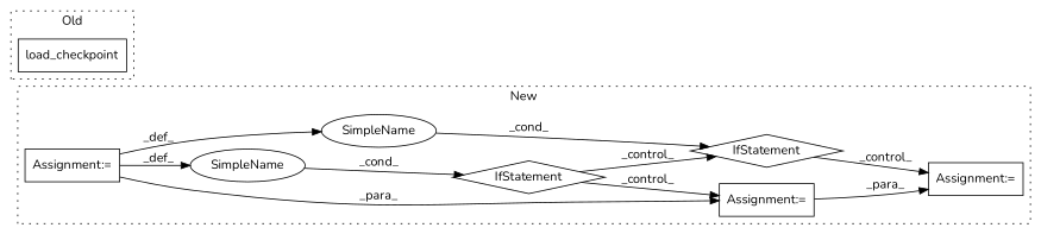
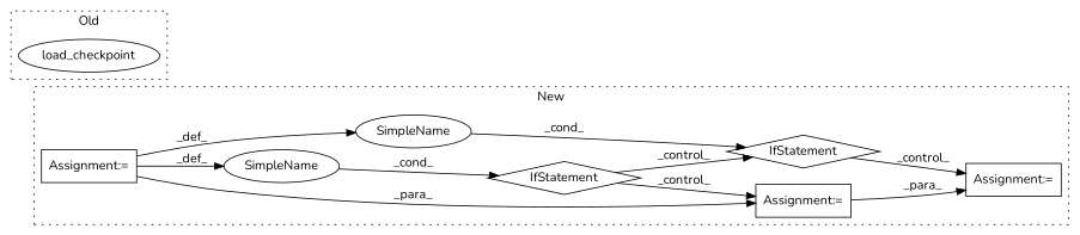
  digraph {
    rankdir=LR
    fontname=Nunito
    node [a=7 shape=box fontname=Nunito]
    edge [fontname=Nunito]
    n1 [a=25 l="4,2" label=IfStatement s="8326,8364" shape=diamond]
    n2 [l="72,2" label="Assignment:=" s="8206,8314"]
    n3 [l=1 label="Assignment:=" s=8390]
    n4 [a=42 label=SimpleName shape=ellipse]
    n5 [a=25 l="14,2" label=IfStatement s="8428,8463" shape=diamond]
    n6 [a=42 label=SimpleName shape=ellipse]
    n7 [l=1 label="Assignment:=" s=8565]
-   n8 [a=32 l="16,1" label=load_checkpoint s="8431,8462"]
+   n8 [a=32 l="16,1" label=load_checkpoint s="8431,8462" shape=ellipse]
    subgraph cluster_1 {
      label=New
      style=dotted
      n1
      n2
      n3
      n4
      n5
      n6
      n7
    }
    subgraph cluster_2 {
      label=Old
      style=dotted
      n8
    }
    n1 -> n3 [label=_control_]
    n1 -> n5 [label=_control_]
    n2 -> n3 [label=_para_]
    n2 -> n4 [label=_def_]
    n2 -> n6 [label=_def_]
    n3 -> n7 [label=_para_]
    n4 -> n1 [label=_cond_]
    n5 -> n7 [label=_control_]
    n6 -> n5 [label=_cond_]
  }
